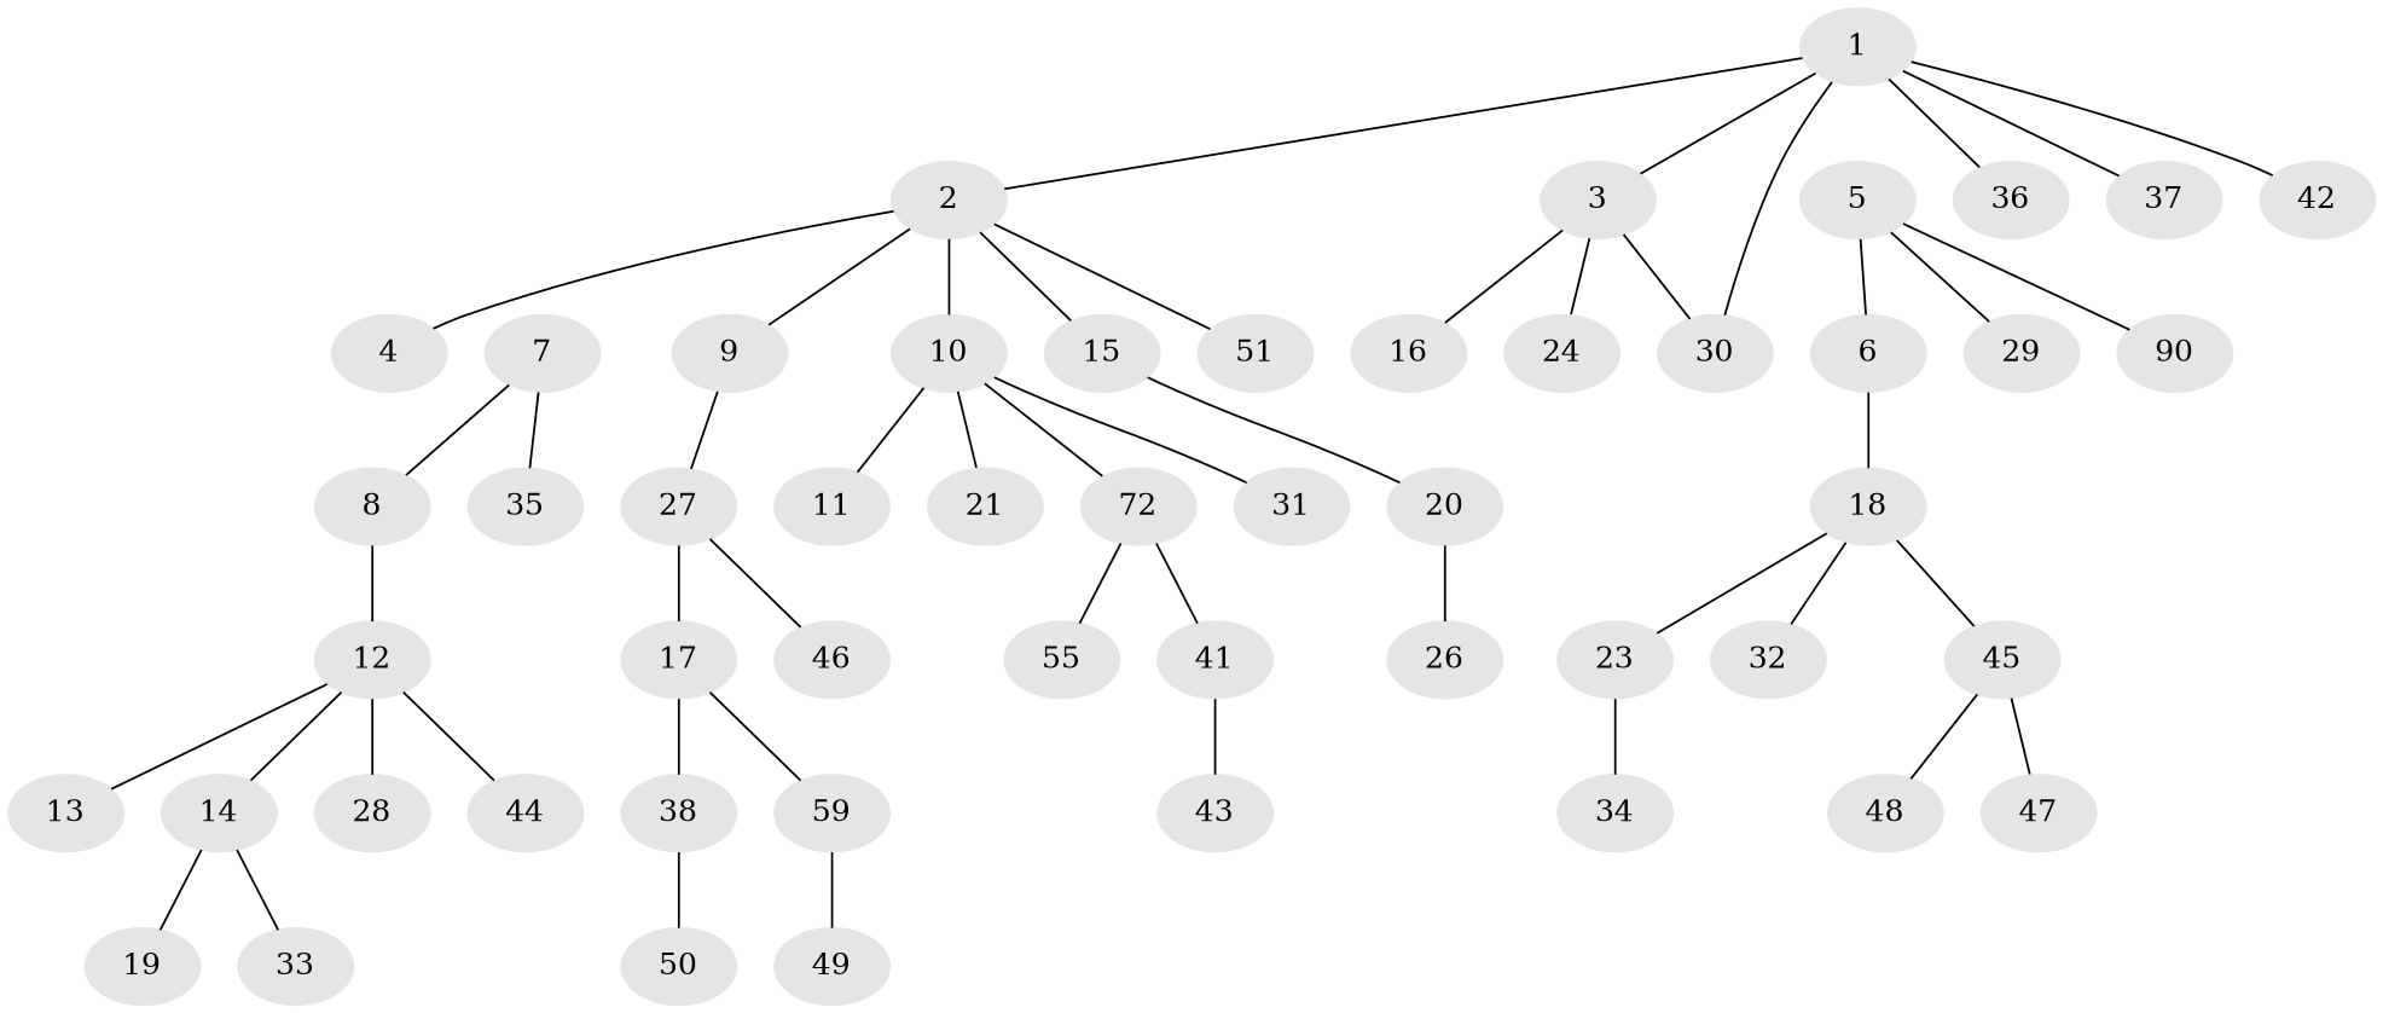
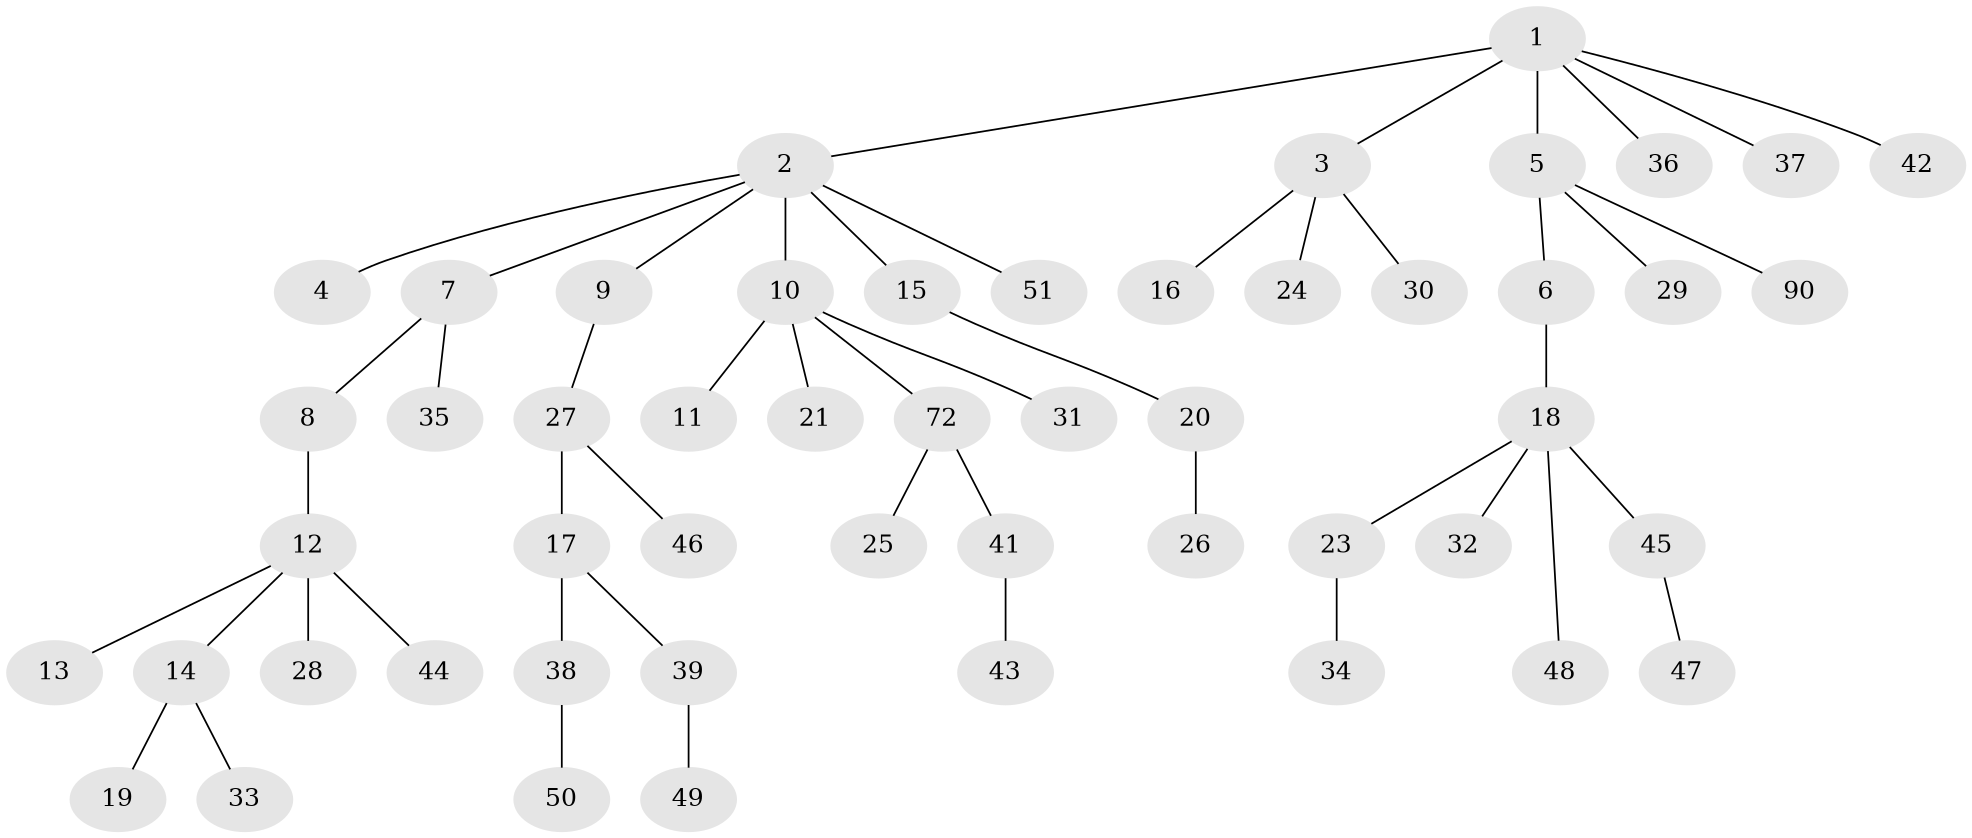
  graph {
    node [color=gray90 style=filled]
    1
    2
    3
    5
    36
    37
    42
    4
    7
    9
    10
    15
    51
    16
    24
    30
    6
    29
    n19 [label=90]
    8
    35
    27
    11
    21
    n25 [label=72]
    31
    20
    18
    23
    32
    45
    48
    12
    13
    14
    28
    44
    17
    46
-   25 [label=55]
+   25
    41
    38
-   39 [label=59]
+   39
    19
    33
    26
    50
    49
    34
    47
    43
    1 -- 2
    1 -- 3
-   1 -- 30
+   1 -- 5
    1 -- 36
    1 -- 37
    1 -- 42
    2 -- 4
+   2 -- 7
    2 -- 9
    2 -- 10
    2 -- 15
    2 -- 51
    3 -- 16
    3 -- 24
    3 -- 30
    5 -- 6
    5 -- 29
    5 -- n19
    7 -- 8
    7 -- 35
    9 -- 27
    10 -- 11
    10 -- 21
    10 -- n25
    10 -- 31
    15 -- 20
    6 -- 18
    8 -- 12
    27 -- 17
    27 -- 46
    n25 -- 25
    n25 -- 41
    20 -- 26
    18 -- 23
    18 -- 32
    18 -- 45
-   45 -- 48
+   18 -- 48
    23 -- 34
    45 -- 47
    12 -- 13
    12 -- 14
    12 -- 28
    12 -- 44
    14 -- 19
    14 -- 33
    17 -- 38
    17 -- 39
    41 -- 43
    38 -- 50
    39 -- 49
  }
